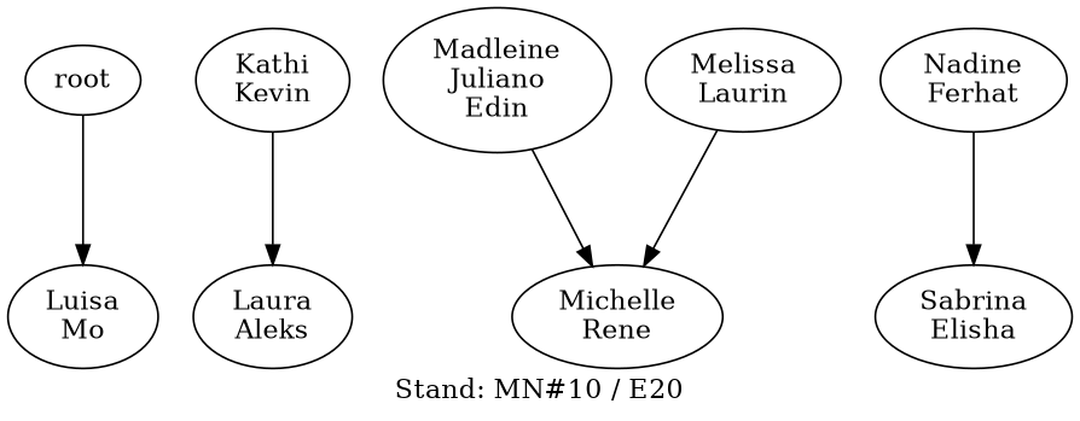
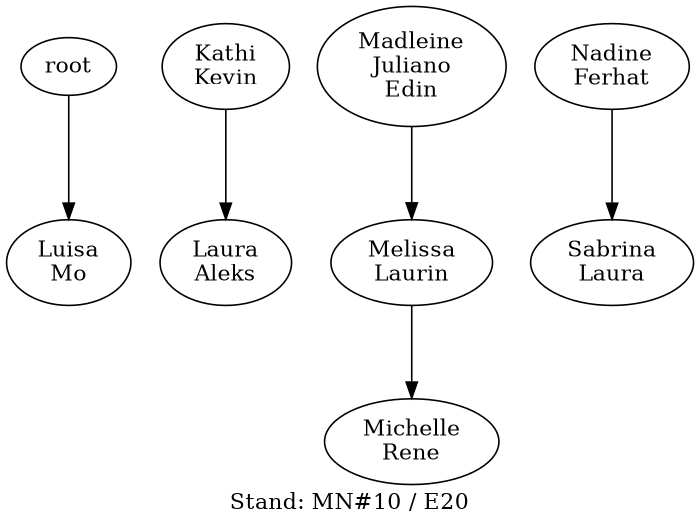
  digraph {
    label="Stand: MN#10 / E20"
    labelloc=b
    ranksep=0.8
    n1 [label="Luisa\nMo"]
    root
    n3 [label="Kathi\nKevin"]
    n4 [label="Laura\nAleks"]
    n5 [label="Madleine\nJuliano\nEdin"]
    n6 [label="Melissa\nLaurin"]
    n7 [label="Michelle\nRene"]
    n8 [label="Nadine\nFerhat"]
-   n9 [label="Sabrina\nElisha"]
+   n9 [label="Sabrina\nLaura"]
    root -> n1
    n3 -> n4
-   n5 -> n7
+   n5 -> n6
    n6 -> n7
    n8 -> n9
  }
